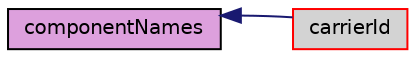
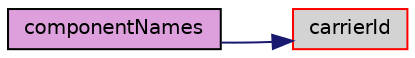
  digraph {
    rankdir=LR
    node [fontname=Helvetica fontsize=10 shape=record style=filled]
    n1 [color=black fillcolor=plum fontcolor=black height=0.2 label=componentNames width=0.4]
    n2 [color=red height=0.2 label=carrierId width=0.4 fillcolor=lightgrey]
-   n2 -> n1 [color=midnightblue fontname=Helvetica fontsize=10 labelfontname=Helvetica labelfontsize=10 style=solid]
+   n1 -> n2 [color=midnightblue fontname=Helvetica fontsize=10 labelfontname=Helvetica labelfontsize=10 style=solid]
  }
